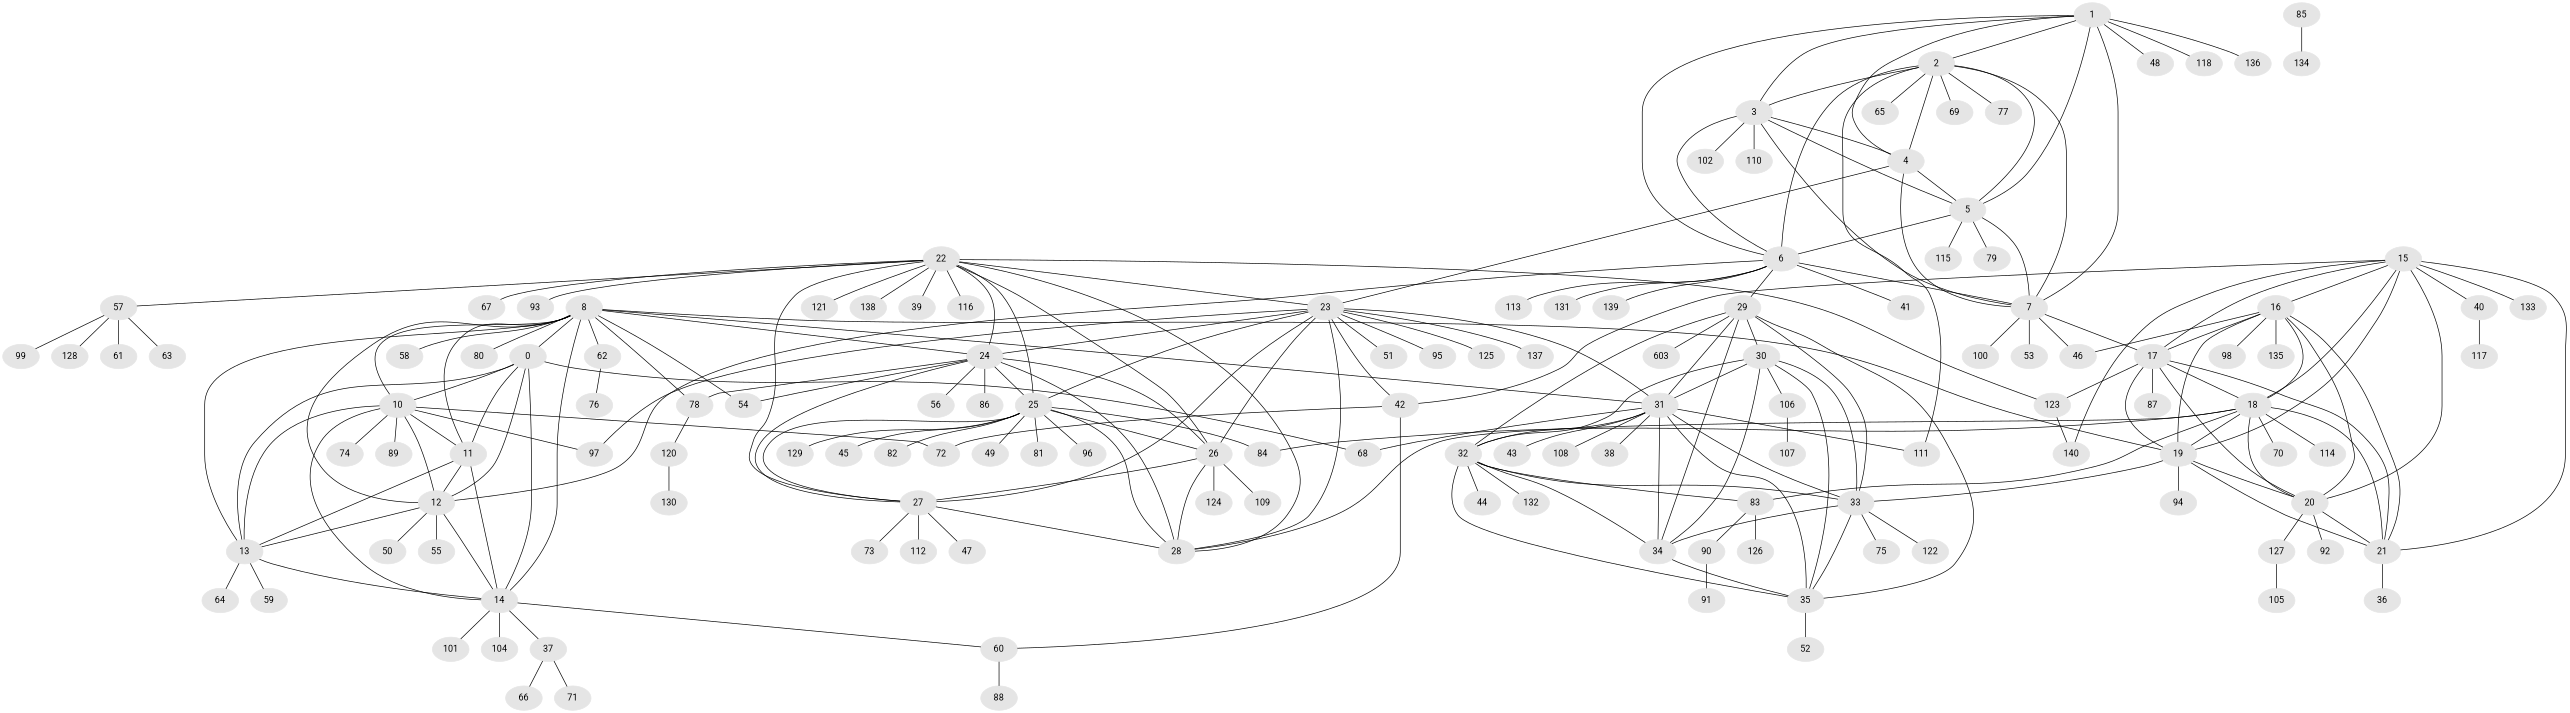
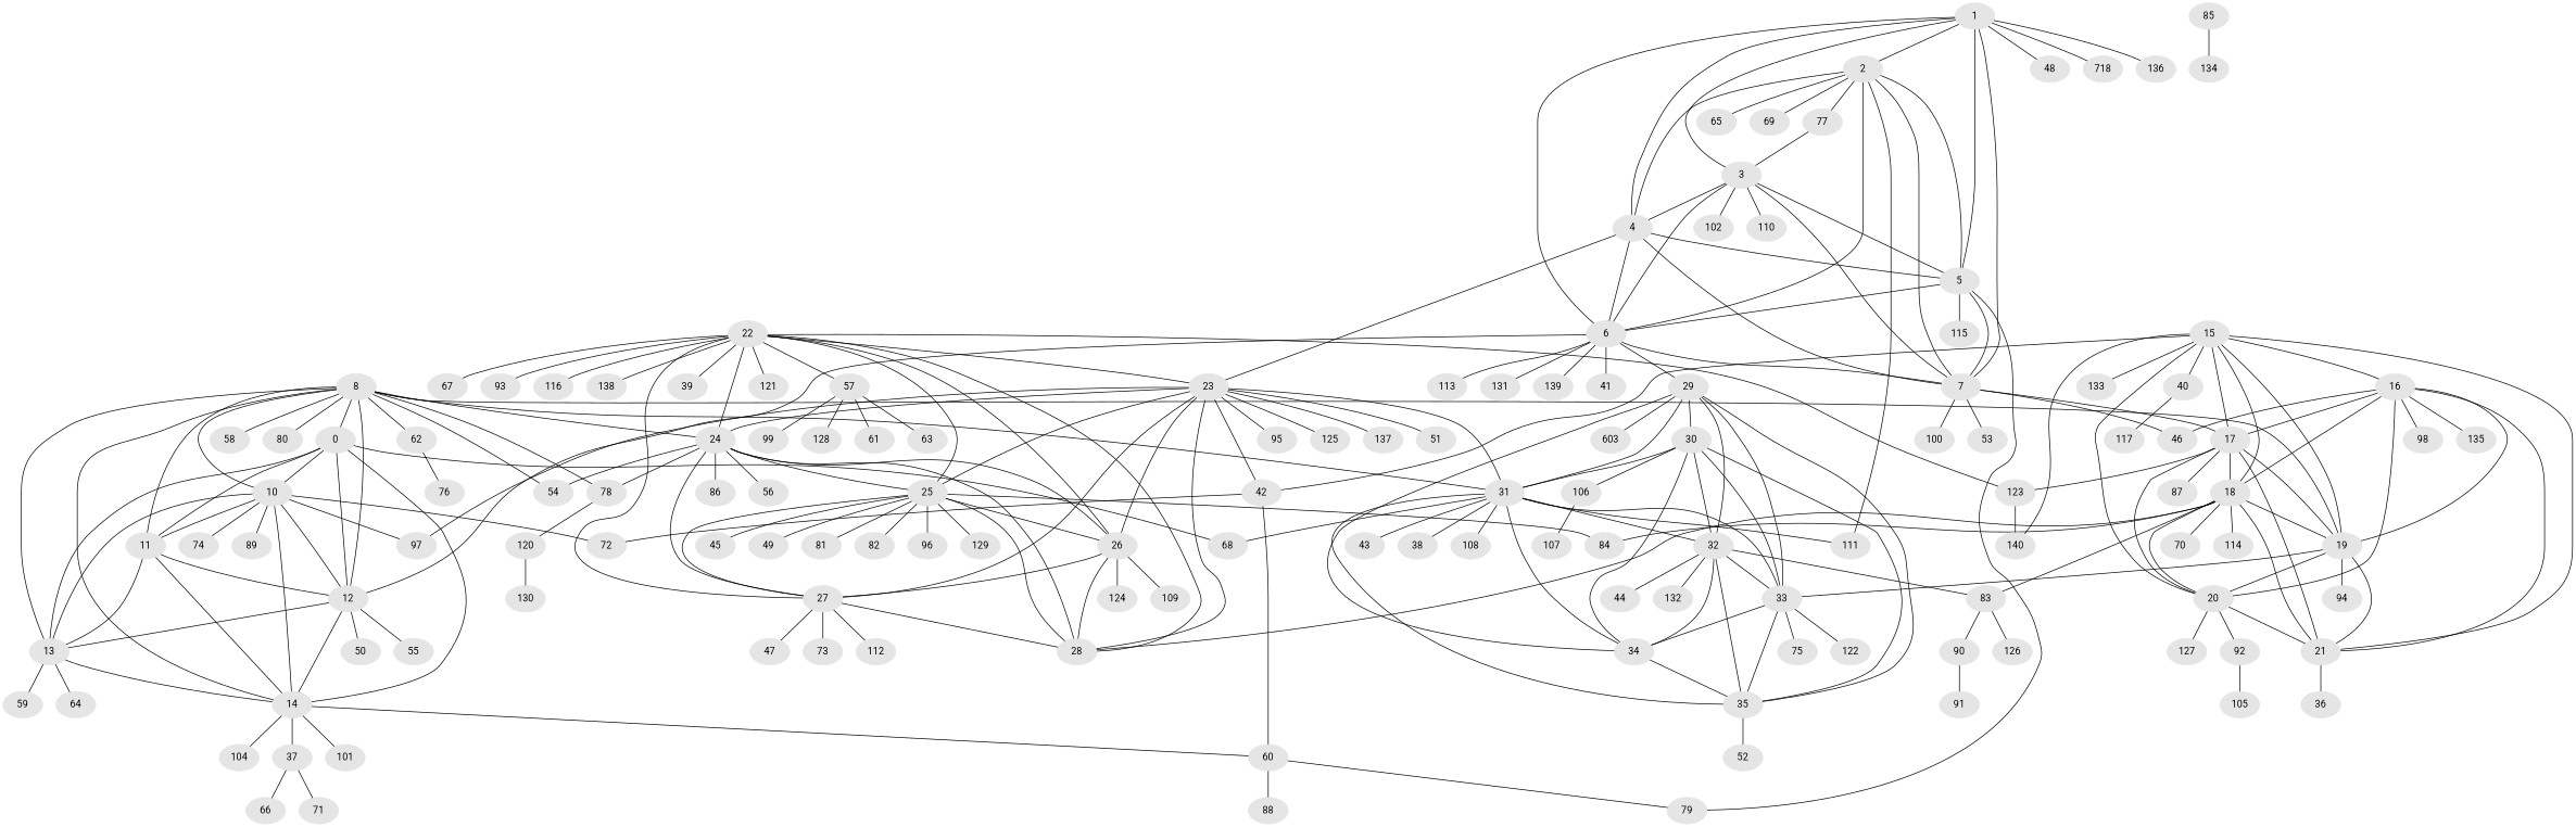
  graph {
    fontname=Roboto
    node [color=gray90 fontname=Roboto style=filled]
    edge [fontname=Roboto]
    1
    2
    3
    4
    5
    6
    7
    48
-   118
+   118 [label=718]
    136
    65
    69
    77
    111
    110
    102
    23
    79
    115
    12
    29
    41
    113
    131
    139
    17
    46
    53
    100
    24
    31
    97
    42
    28
    25
    26
    27
    51
    95
    125
    137
    13
    14
    50
    55
    33
    30
    32
    34
    35
    n51 [label=603]
    19
    18
    20
    21
    87
    123
    8
    n59 [label=0]
    10
    11
    54
    58
    62
    78
    80
    68
    72
    74
    89
    59
    64
    37
    60
    101
    104
    94
    56
    86
    38
    43
    108
    76
    120
    66
    71
    88
    15
    16
    40
    133
    140
    98
    135
    70
    83
    84
    114
    92
    127
    36
    117
    90
    126
    75
    122
    105
    22
    39
    57
    67
    93
    116
    121
    138
    45
    49
    81
    82
    96
    129
    109
    124
    47
    73
    112
    61
    63
    99
    128
    106
    44
    132
    52
    107
    85
    134
    130
    91
    1 -- 2
    1 -- 3
    1 -- 4
    1 -- 5
    1 -- 6
    1 -- 7
    1 -- 48
    1 -- 118
    1 -- 136
-   2 -- 3
+   77 -- 3
    2 -- 4
    2 -- 5
    2 -- 6
    2 -- 7
    2 -- 65
    2 -- 69
    2 -- 77
    2 -- 111
    3 -- 4
    3 -- 5
    3 -- 6
    3 -- 7
    3 -- 110
    3 -- 102
    4 -- 5
+   4 -- 6
    4 -- 7
    4 -- 23
    5 -- 6
    5 -- 7
    5 -- 79
    5 -- 115
    6 -- 7
    6 -- 12
    6 -- 29
    6 -- 41
    6 -- 113
    6 -- 131
    6 -- 139
    7 -- 17
    7 -- 46
    7 -- 53
    7 -- 100
    23 -- 24
    23 -- 31
    23 -- 97
    23 -- 42
    23 -- 28
    23 -- 25
    23 -- 26
    23 -- 27
    23 -- 51
    23 -- 95
    23 -- 125
    23 -- 137
    12 -- 13
    12 -- 14
    12 -- 50
    12 -- 55
    29 -- 31
    29 -- 33
    29 -- 30
    29 -- 32
    29 -- 34
    29 -- 35
    29 -- n51
    17 -- 19
    17 -- 18
    17 -- 20
    17 -- 21
    17 -- 87
    17 -- 123
    24 -- 28
    24 -- 25
    24 -- 26
    24 -- 27
    24 -- 54
    24 -- 78
    24 -- 56
    24 -- 86
    31 -- 111
    31 -- 33
    31 -- 32
    31 -- 34
    31 -- 35
    31 -- 68
    31 -- 38
    31 -- 43
    31 -- 108
    42 -- 72
    42 -- 60
    25 -- 28
    25 -- 26
    25 -- 27
    25 -- 84
    25 -- 45
    25 -- 49
    25 -- 81
    25 -- 82
    25 -- 96
    25 -- 129
    26 -- 28
    26 -- 27
    26 -- 109
    26 -- 124
    27 -- 28
    27 -- 47
    27 -- 73
    27 -- 112
    13 -- 14
    13 -- 59
    13 -- 64
    14 -- 37
    14 -- 60
    14 -- 101
    14 -- 104
    33 -- 34
    33 -- 35
    33 -- 75
    33 -- 122
    30 -- 31
    30 -- 33
    30 -- 32
    30 -- 34
    30 -- 35
    30 -- 106
    32 -- 33
    32 -- 34
    32 -- 35
    32 -- 83
    32 -- 44
    32 -- 132
    34 -- 35
    35 -- 52
    19 -- 33
    19 -- 20
    19 -- 21
    19 -- 94
    18 -- 28
    18 -- 19
    18 -- 20
    18 -- 21
    18 -- 70
    18 -- 83
    18 -- 84
    18 -- 114
    20 -- 21
    20 -- 92
    20 -- 127
    21 -- 36
    123 -- 140
    8 -- 12
    8 -- 24
    8 -- 31
    8 -- 13
    8 -- 14
    8 -- 19
    8 -- n59
    8 -- 10
    8 -- 11
    8 -- 54
    8 -- 58
    8 -- 62
    8 -- 78
    8 -- 80
    n59 -- 12
    n59 -- 13
    n59 -- 14
    n59 -- 10
    n59 -- 11
    n59 -- 68
    10 -- 12
    10 -- 97
    10 -- 13
    10 -- 14
    10 -- 11
    10 -- 72
    10 -- 74
    10 -- 89
    11 -- 12
    11 -- 13
    11 -- 14
    62 -- 76
    78 -- 120
    37 -- 66
    37 -- 71
+   60 -- 79
    60 -- 88
    120 -- 130
    15 -- 17
    15 -- 42
    15 -- 19
    15 -- 18
    15 -- 20
    15 -- 21
    15 -- 16
    15 -- 40
    15 -- 133
    15 -- 140
    16 -- 17
    16 -- 46
    16 -- 19
    16 -- 18
    16 -- 20
    16 -- 21
    16 -- 98
    16 -- 135
    40 -- 117
    83 -- 90
    83 -- 126
-   127 -- 105
+   92 -- 105
    90 -- 91
    22 -- 23
    22 -- 24
    22 -- 28
    22 -- 25
    22 -- 26
    22 -- 27
    22 -- 123
    22 -- 39
    22 -- 57
    22 -- 67
    22 -- 93
    22 -- 116
    22 -- 121
    22 -- 138
    57 -- 61
    57 -- 63
    57 -- 99
    57 -- 128
    106 -- 107
    85 -- 134
  }
